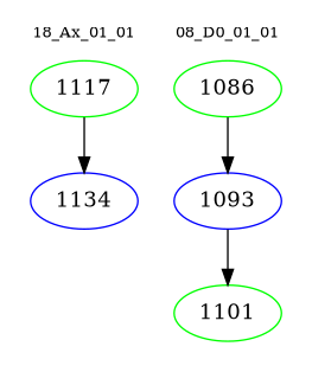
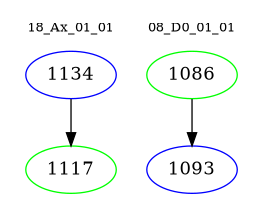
  digraph {
    node [color=green]
    edge [color=black]
    n1 [color=blue label=1134]
    n2 [label=1117]
    n3 [color=blue label=1093]
    n4 [label=1086]
-   n5 [label=1101]
    subgraph cluster_1 {
      color=white
      fontsize=10
      label="18_Ax_01_01"
      n1
      n2
    }
    subgraph cluster_2 {
      color=white
      fontsize=10
      label="08_D0_01_01"
      n3
      n4
-     n5
    }
-   n2 -> n1
-   n3 -> n5
+   n1 -> n2
    n4 -> n3
  }
